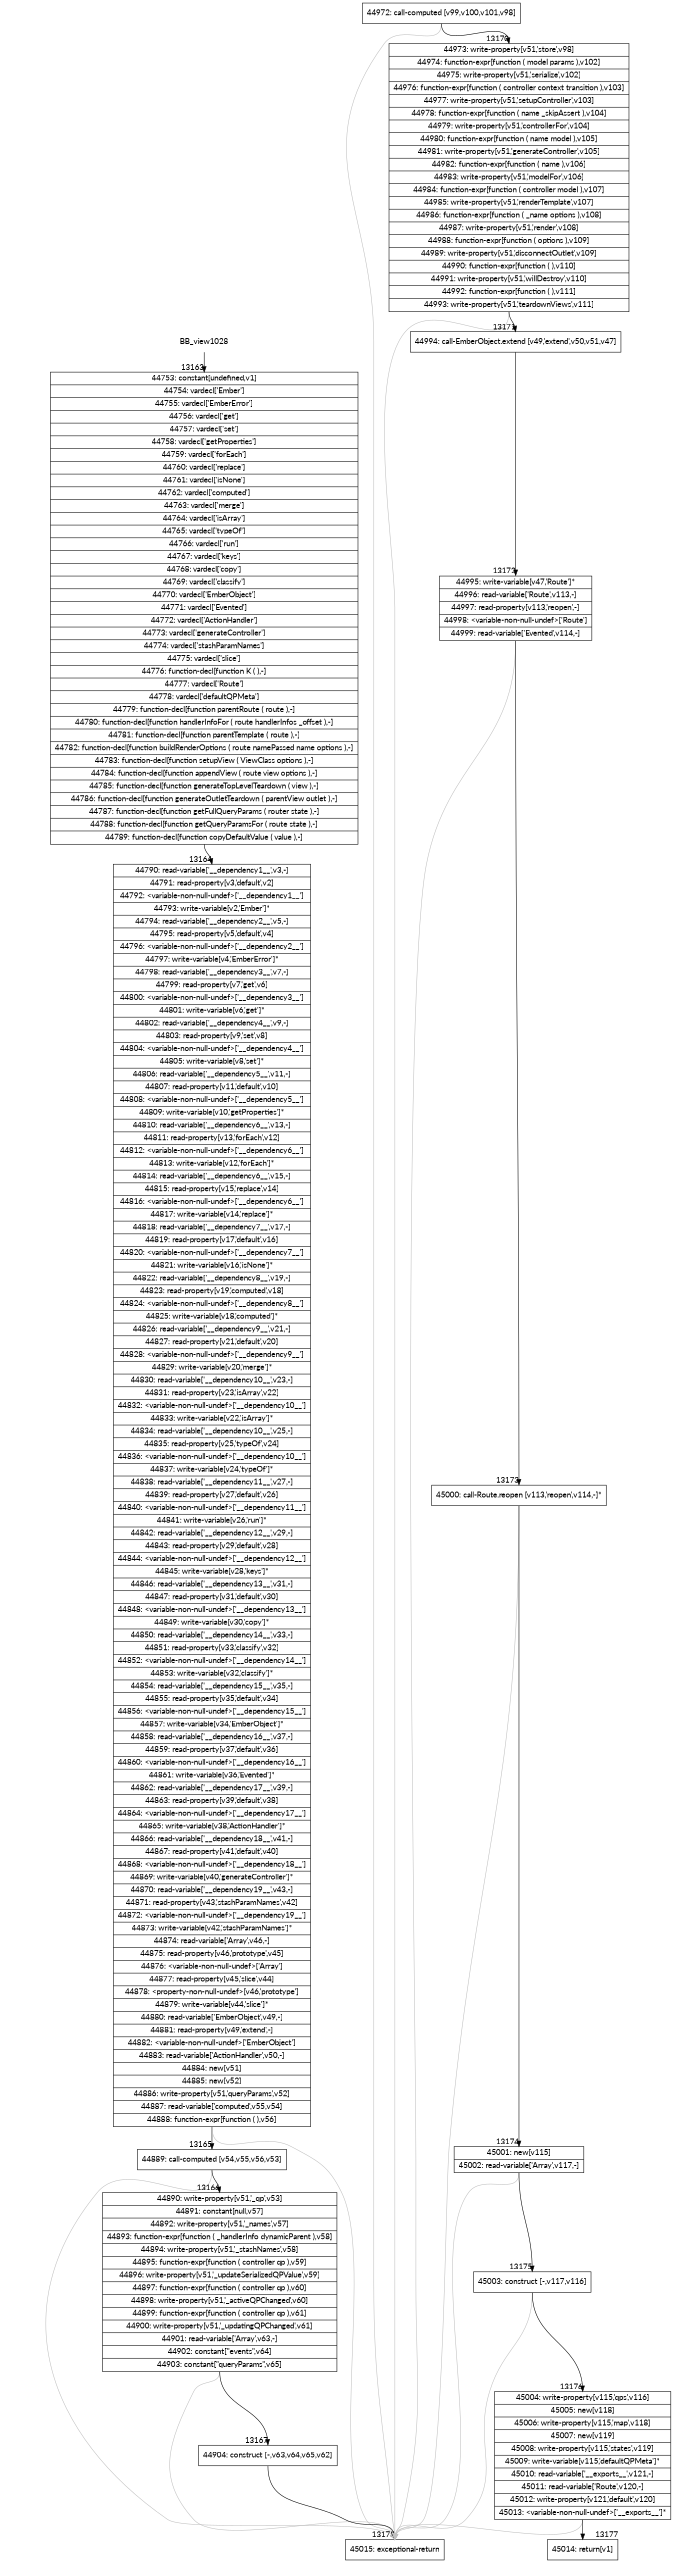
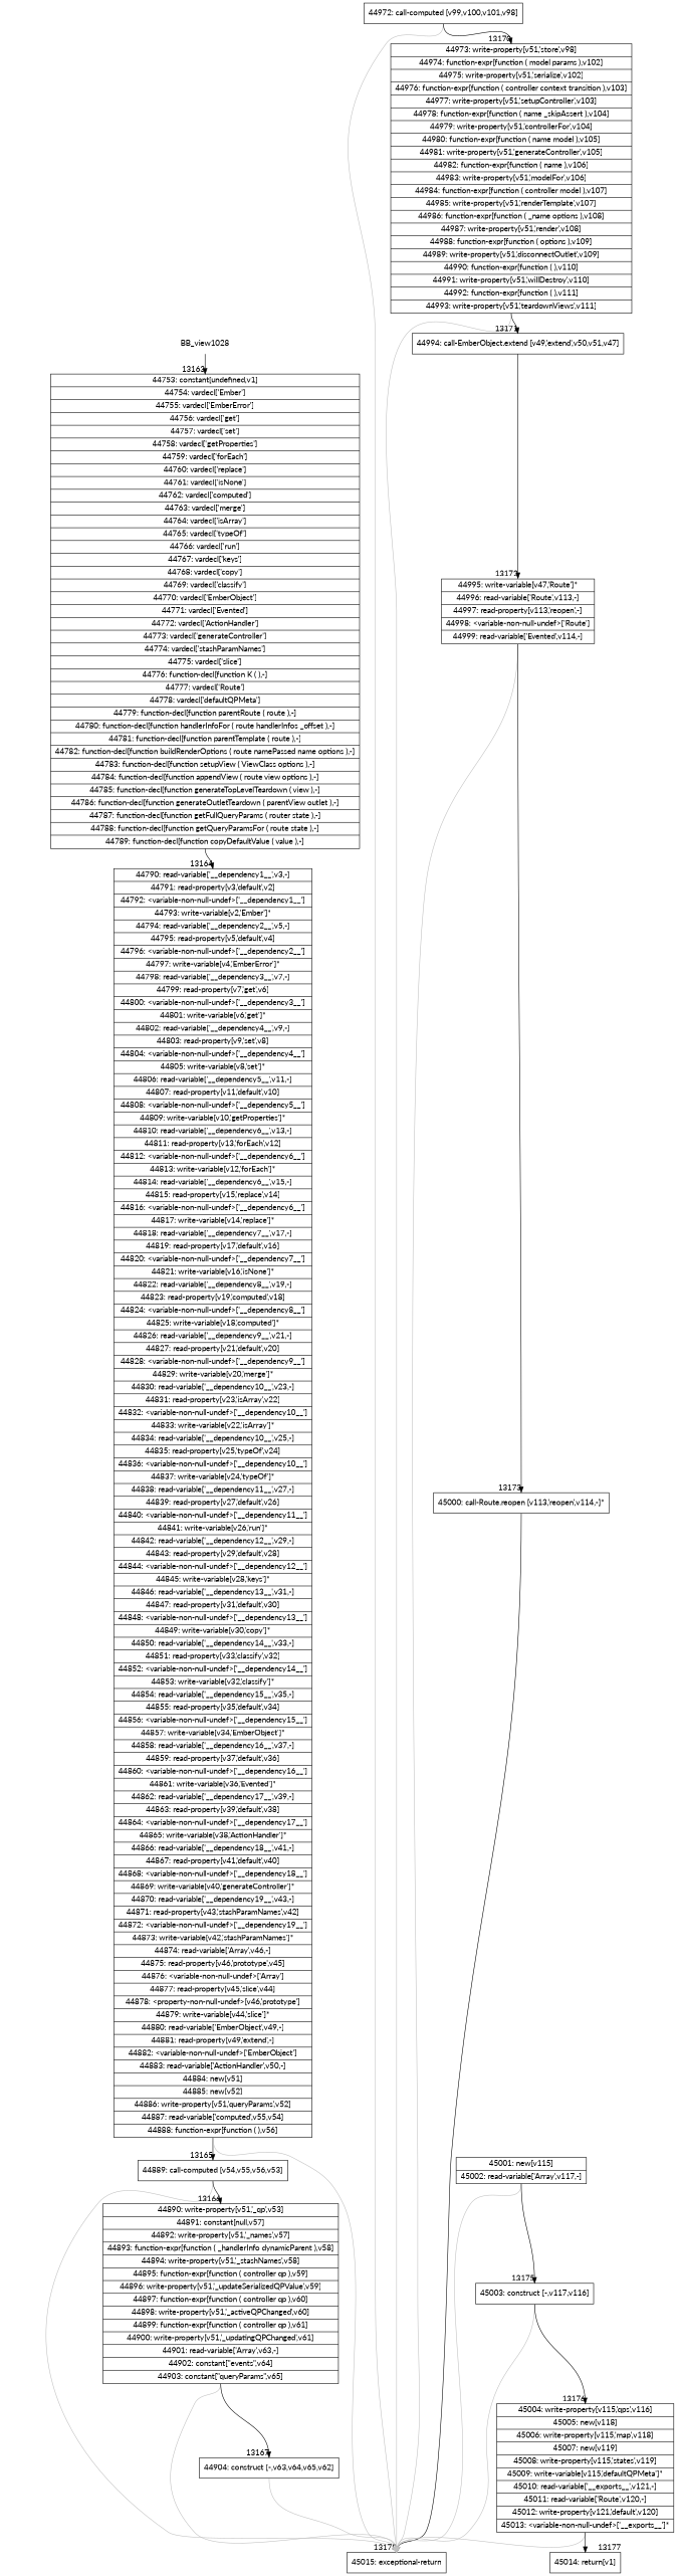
  digraph {
    fontname=Lato
    rankdir=TD
    node [fontname=Lato shape=record]
    edge [fontname=Lato headport=n tailport=s]
    n1 [label=BB_view1028 shape=none]
    n2 [label="{44753: constant[undefined,v1]|44754: vardecl['Ember']|44755: vardecl['EmberError']|44756: vardecl['get']|44757: vardecl['set']|44758: vardecl['getProperties']|44759: vardecl['forEach']|44760: vardecl['replace']|44761: vardecl['isNone']|44762: vardecl['computed']|44763: vardecl['merge']|44764: vardecl['isArray']|44765: vardecl['typeOf']|44766: vardecl['run']|44767: vardecl['keys']|44768: vardecl['copy']|44769: vardecl['classify']|44770: vardecl['EmberObject']|44771: vardecl['Evented']|44772: vardecl['ActionHandler']|44773: vardecl['generateController']|44774: vardecl['stashParamNames']|44775: vardecl['slice']|44776: function-decl[function K ( ),-]|44777: vardecl['Route']|44778: vardecl['defaultQPMeta']|44779: function-decl[function parentRoute ( route ),-]|44780: function-decl[function handlerInfoFor ( route handlerInfos _offset ),-]|44781: function-decl[function parentTemplate ( route ),-]|44782: function-decl[function buildRenderOptions ( route namePassed name options ),-]|44783: function-decl[function setupView ( ViewClass options ),-]|44784: function-decl[function appendView ( route view options ),-]|44785: function-decl[function generateTopLevelTeardown ( view ),-]|44786: function-decl[function generateOutletTeardown ( parentView outlet ),-]|44787: function-decl[function getFullQueryParams ( router state ),-]|44788: function-decl[function getQueryParamsFor ( route state ),-]|44789: function-decl[function copyDefaultValue ( value ),-]}"]
    n3 [label="{44790: read-variable['__dependency1__',v3,-]|44791: read-property[v3,'default',v2]|44792: \<variable-non-null-undef\>['__dependency1__']|44793: write-variable[v2,'Ember']*|44794: read-variable['__dependency2__',v5,-]|44795: read-property[v5,'default',v4]|44796: \<variable-non-null-undef\>['__dependency2__']|44797: write-variable[v4,'EmberError']*|44798: read-variable['__dependency3__',v7,-]|44799: read-property[v7,'get',v6]|44800: \<variable-non-null-undef\>['__dependency3__']|44801: write-variable[v6,'get']*|44802: read-variable['__dependency4__',v9,-]|44803: read-property[v9,'set',v8]|44804: \<variable-non-null-undef\>['__dependency4__']|44805: write-variable[v8,'set']*|44806: read-variable['__dependency5__',v11,-]|44807: read-property[v11,'default',v10]|44808: \<variable-non-null-undef\>['__dependency5__']|44809: write-variable[v10,'getProperties']*|44810: read-variable['__dependency6__',v13,-]|44811: read-property[v13,'forEach',v12]|44812: \<variable-non-null-undef\>['__dependency6__']|44813: write-variable[v12,'forEach']*|44814: read-variable['__dependency6__',v15,-]|44815: read-property[v15,'replace',v14]|44816: \<variable-non-null-undef\>['__dependency6__']|44817: write-variable[v14,'replace']*|44818: read-variable['__dependency7__',v17,-]|44819: read-property[v17,'default',v16]|44820: \<variable-non-null-undef\>['__dependency7__']|44821: write-variable[v16,'isNone']*|44822: read-variable['__dependency8__',v19,-]|44823: read-property[v19,'computed',v18]|44824: \<variable-non-null-undef\>['__dependency8__']|44825: write-variable[v18,'computed']*|44826: read-variable['__dependency9__',v21,-]|44827: read-property[v21,'default',v20]|44828: \<variable-non-null-undef\>['__dependency9__']|44829: write-variable[v20,'merge']*|44830: read-variable['__dependency10__',v23,-]|44831: read-property[v23,'isArray',v22]|44832: \<variable-non-null-undef\>['__dependency10__']|44833: write-variable[v22,'isArray']*|44834: read-variable['__dependency10__',v25,-]|44835: read-property[v25,'typeOf',v24]|44836: \<variable-non-null-undef\>['__dependency10__']|44837: write-variable[v24,'typeOf']*|44838: read-variable['__dependency11__',v27,-]|44839: read-property[v27,'default',v26]|44840: \<variable-non-null-undef\>['__dependency11__']|44841: write-variable[v26,'run']*|44842: read-variable['__dependency12__',v29,-]|44843: read-property[v29,'default',v28]|44844: \<variable-non-null-undef\>['__dependency12__']|44845: write-variable[v28,'keys']*|44846: read-variable['__dependency13__',v31,-]|44847: read-property[v31,'default',v30]|44848: \<variable-non-null-undef\>['__dependency13__']|44849: write-variable[v30,'copy']*|44850: read-variable['__dependency14__',v33,-]|44851: read-property[v33,'classify',v32]|44852: \<variable-non-null-undef\>['__dependency14__']|44853: write-variable[v32,'classify']*|44854: read-variable['__dependency15__',v35,-]|44855: read-property[v35,'default',v34]|44856: \<variable-non-null-undef\>['__dependency15__']|44857: write-variable[v34,'EmberObject']*|44858: read-variable['__dependency16__',v37,-]|44859: read-property[v37,'default',v36]|44860: \<variable-non-null-undef\>['__dependency16__']|44861: write-variable[v36,'Evented']*|44862: read-variable['__dependency17__',v39,-]|44863: read-property[v39,'default',v38]|44864: \<variable-non-null-undef\>['__dependency17__']|44865: write-variable[v38,'ActionHandler']*|44866: read-variable['__dependency18__',v41,-]|44867: read-property[v41,'default',v40]|44868: \<variable-non-null-undef\>['__dependency18__']|44869: write-variable[v40,'generateController']*|44870: read-variable['__dependency19__',v43,-]|44871: read-property[v43,'stashParamNames',v42]|44872: \<variable-non-null-undef\>['__dependency19__']|44873: write-variable[v42,'stashParamNames']*|44874: read-variable['Array',v46,-]|44875: read-property[v46,'prototype',v45]|44876: \<variable-non-null-undef\>['Array']|44877: read-property[v45,'slice',v44]|44878: \<property-non-null-undef\>[v46,'prototype']|44879: write-variable[v44,'slice']*|44880: read-variable['EmberObject',v49,-]|44881: read-property[v49,'extend',-]|44882: \<variable-non-null-undef\>['EmberObject']|44883: read-variable['ActionHandler',v50,-]|44884: new[v51]|44885: new[v52]|44886: write-property[v51,'queryParams',v52]|44887: read-variable['computed',v55,v54]|44888: function-expr[function ( ),v56]}"]
    n4 [label="{44889: call-computed [v54,v55,v56,v53]}"]
    n5 [label="{45015: exceptional-return}"]
    n6 [label="{44890: write-property[v51,'_qp',v53]|44891: constant[null,v57]|44892: write-property[v51,'_names',v57]|44893: function-expr[function ( _handlerInfo dynamicParent ),v58]|44894: write-property[v51,'_stashNames',v58]|44895: function-expr[function ( controller qp ),v59]|44896: write-property[v51,'_updateSerializedQPValue',v59]|44897: function-expr[function ( controller qp ),v60]|44898: write-property[v51,'_activeQPChanged',v60]|44899: function-expr[function ( controller qp ),v61]|44900: write-property[v51,'_updatingQPChanged',v61]|44901: read-variable['Array',v63,-]|44902: constant[\"events\",v64]|44903: constant[\"queryParams\",v65]}"]
    n7 [label="{44904: construct [-,v63,v64,v65,v62]}"]
    n8 [label="{44972: call-computed [v99,v100,v101,v98]}"]
    n9 [label="{44973: write-property[v51,'store',v98]|44974: function-expr[function ( model params ),v102]|44975: write-property[v51,'serialize',v102]|44976: function-expr[function ( controller context transition ),v103]|44977: write-property[v51,'setupController',v103]|44978: function-expr[function ( name _skipAssert ),v104]|44979: write-property[v51,'controllerFor',v104]|44980: function-expr[function ( name model ),v105]|44981: write-property[v51,'generateController',v105]|44982: function-expr[function ( name ),v106]|44983: write-property[v51,'modelFor',v106]|44984: function-expr[function ( controller model ),v107]|44985: write-property[v51,'renderTemplate',v107]|44986: function-expr[function ( _name options ),v108]|44987: write-property[v51,'render',v108]|44988: function-expr[function ( options ),v109]|44989: write-property[v51,'disconnectOutlet',v109]|44990: function-expr[function ( ),v110]|44991: write-property[v51,'willDestroy',v110]|44992: function-expr[function ( ),v111]|44993: write-property[v51,'teardownViews',v111]}"]
    n10 [label="{44994: call-EmberObject.extend [v49,'extend',v50,v51,v47]}"]
    n11 [label="{44995: write-variable[v47,'Route']*|44996: read-variable['Route',v113,-]|44997: read-property[v113,'reopen',-]|44998: \<variable-non-null-undef\>['Route']|44999: read-variable['Evented',v114,-]}"]
    n12 [label="{45000: call-Route.reopen [v113,'reopen',v114,-]*}"]
    n13 [label="{45001: new[v115]|45002: read-variable['Array',v117,-]}"]
    n14 [label="{45003: construct [-,v117,v116]}"]
    n15 [label="{45004: write-property[v115,'qps',v116]|45005: new[v118]|45006: write-property[v115,'map',v118]|45007: new[v119]|45008: write-property[v115,'states',v119]|45009: write-variable[v115,'defaultQPMeta']*|45010: read-variable['__exports__',v121,-]|45011: read-variable['Route',v120,-]|45012: write-property[v121,'default',v120]|45013: \<variable-non-null-undef\>['__exports__']*}"]
    n16 [label="{45014: return[v1]}"]
    n1 -> n2 [headlabel="    13163"]
    n2 -> n3 [headlabel="      13164"]
    n3 -> n4 [headlabel="      13165"]
    n3 -> n5 [color=gray headlabel="      13178"]
    n4 -> n5 [color=gray]
    n4 -> n6 [headlabel="      13166"]
    n6 -> n5 [color=gray]
    n6 -> n7 [headlabel="      13167"]
-   n7 -> n5 [color=black]
+   n7 -> n5 [color=gray]
    n8 -> n5 [color=gray]
    n8 -> n9 [headlabel="      13170"]
    n9 -> n5 [color=gray]
    n9 -> n10 [headlabel="      13171"]
    n10 -> n11 [headlabel="      13172"]
    n11 -> n5 [color=gray]
    n11 -> n12 [headlabel="      13173"]
-   n12 -> n5 [color=gray]
-   n12 -> n13 [headlabel="      13174"]
+   n12 -> n5 [color=black]
    n13 -> n5 [color=gray]
    n13 -> n14 [headlabel="      13175"]
    n14 -> n5 [color=gray]
    n14 -> n15 [headlabel="      13176"]
    n15 -> n5 [color=gray]
    n15 -> n16 [headlabel="      13177"]
  }
